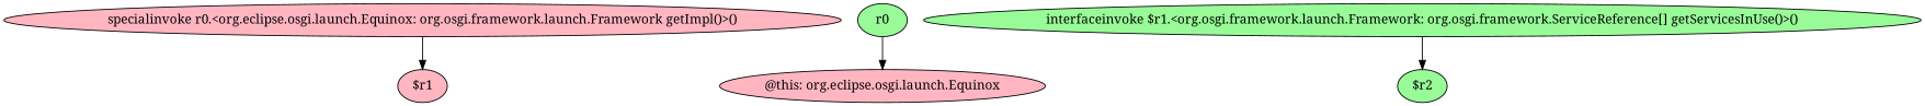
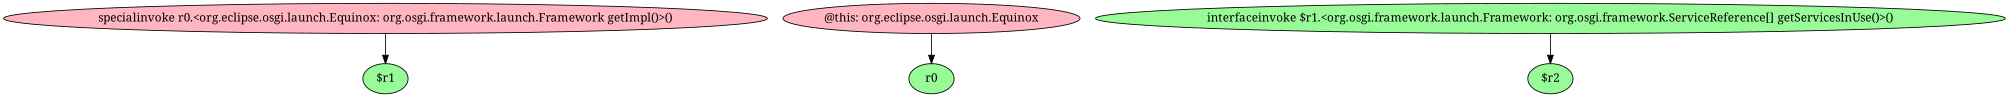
  digraph {
    fontname="Noto Serif"
    node [fillcolor=palegreen fontname="Noto Serif" style=filled]
    edge [fontname="Noto Serif"]
    n1 [fillcolor=lightpink label="specialinvoke r0.<org.eclipse.osgi.launch.Equinox: org.osgi.framework.launch.Framework getImpl()>()"]
-   n2 [fillcolor=lightpink label="$r1"]
+   n2 [label="$r1"]
    n3 [fillcolor=lightpink label="@this: org.eclipse.osgi.launch.Equinox"]
    n4 [label=r0]
    n5 [label="interfaceinvoke $r1.<org.osgi.framework.launch.Framework: org.osgi.framework.ServiceReference[] getServicesInUse()>()"]
    n6 [label="$r2"]
    n1 -> n2
-   n4 -> n3
+   n3 -> n4
    n5 -> n6
  }
